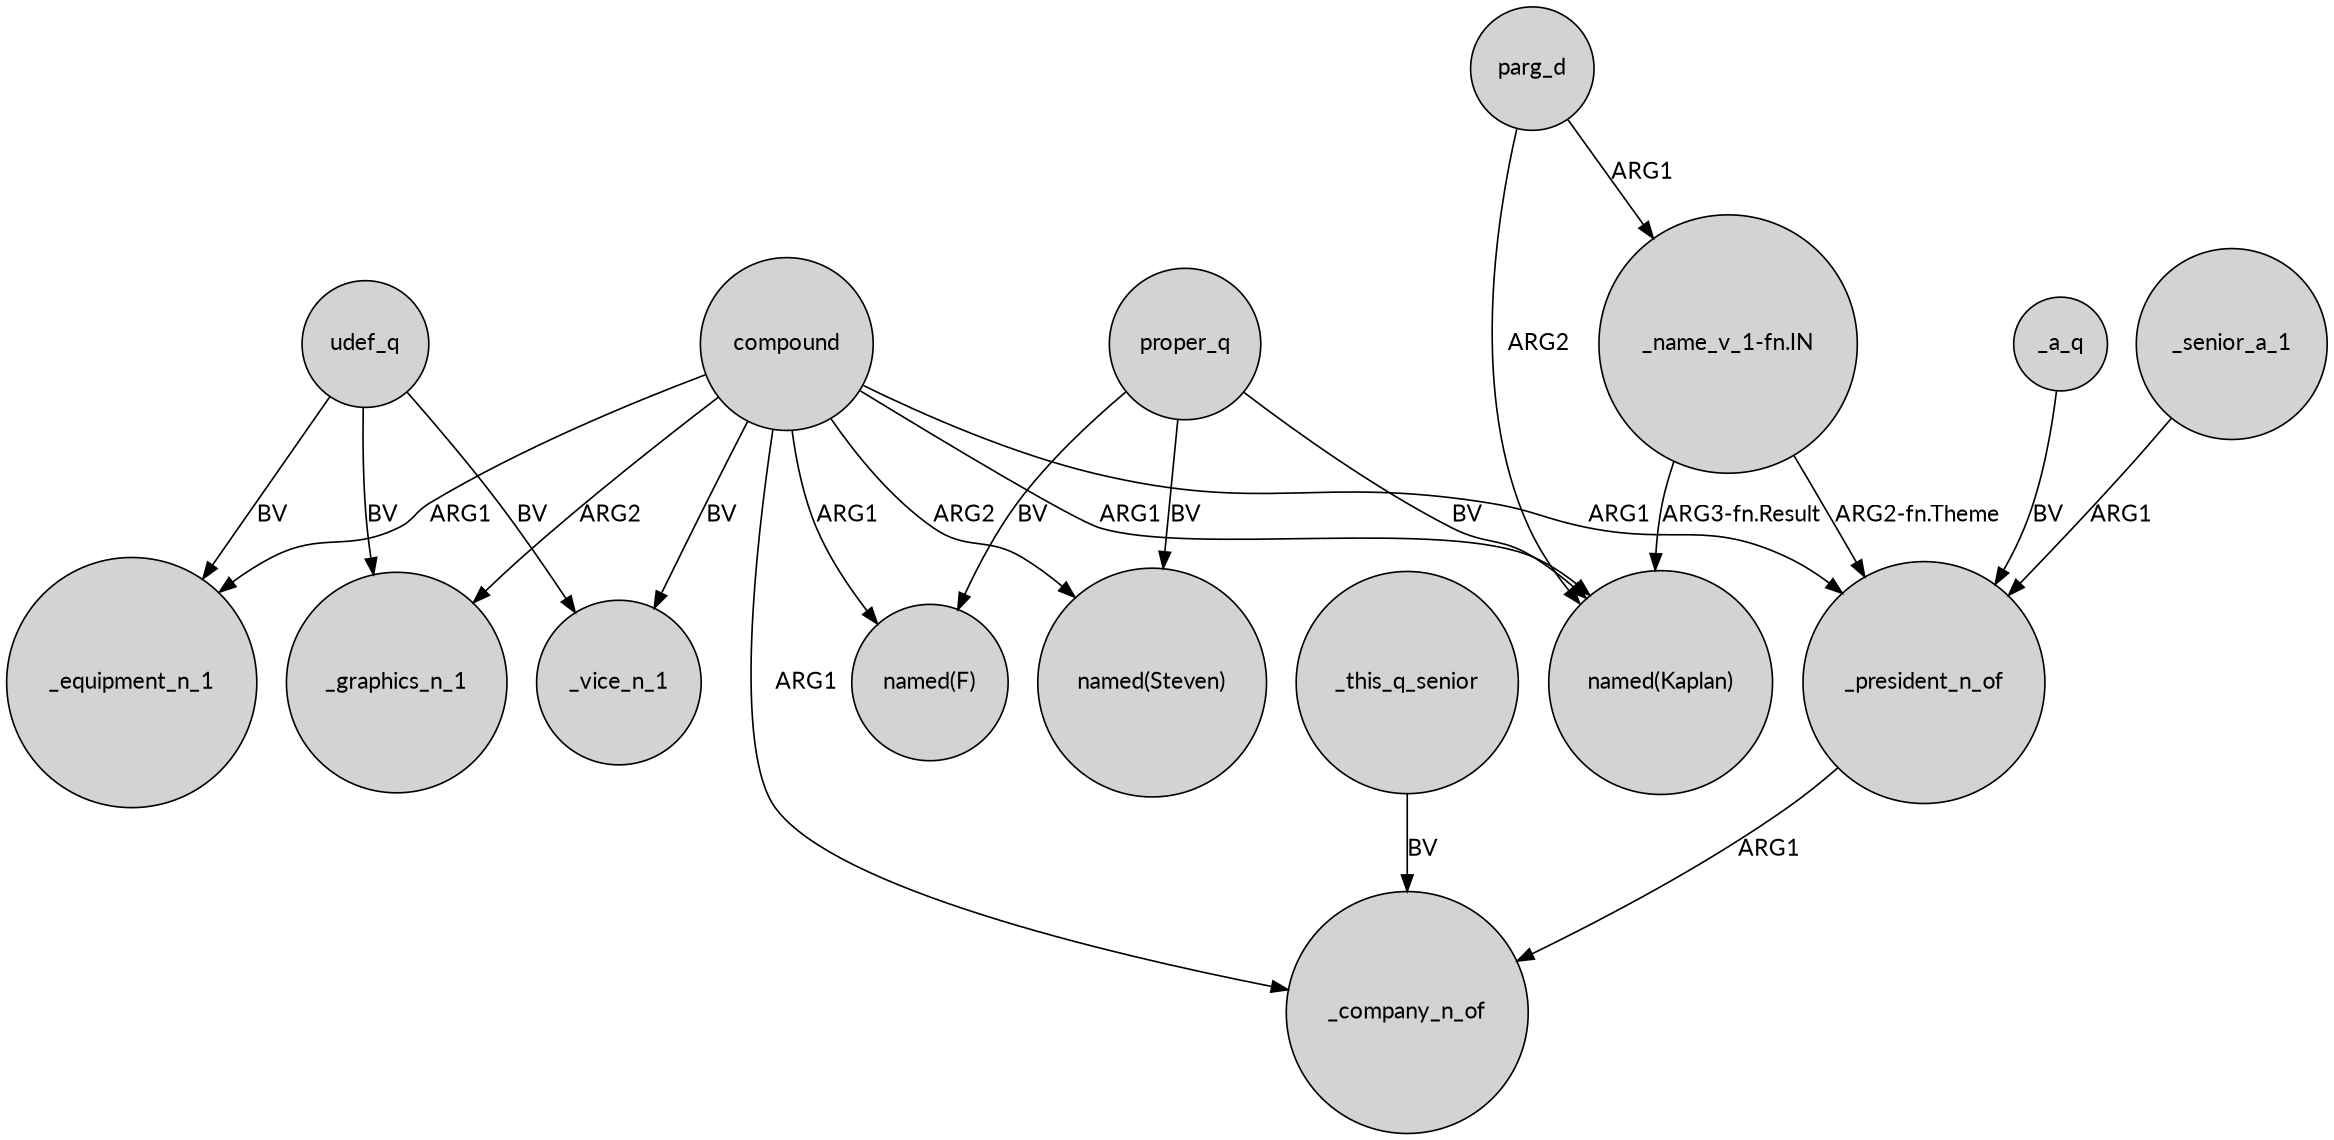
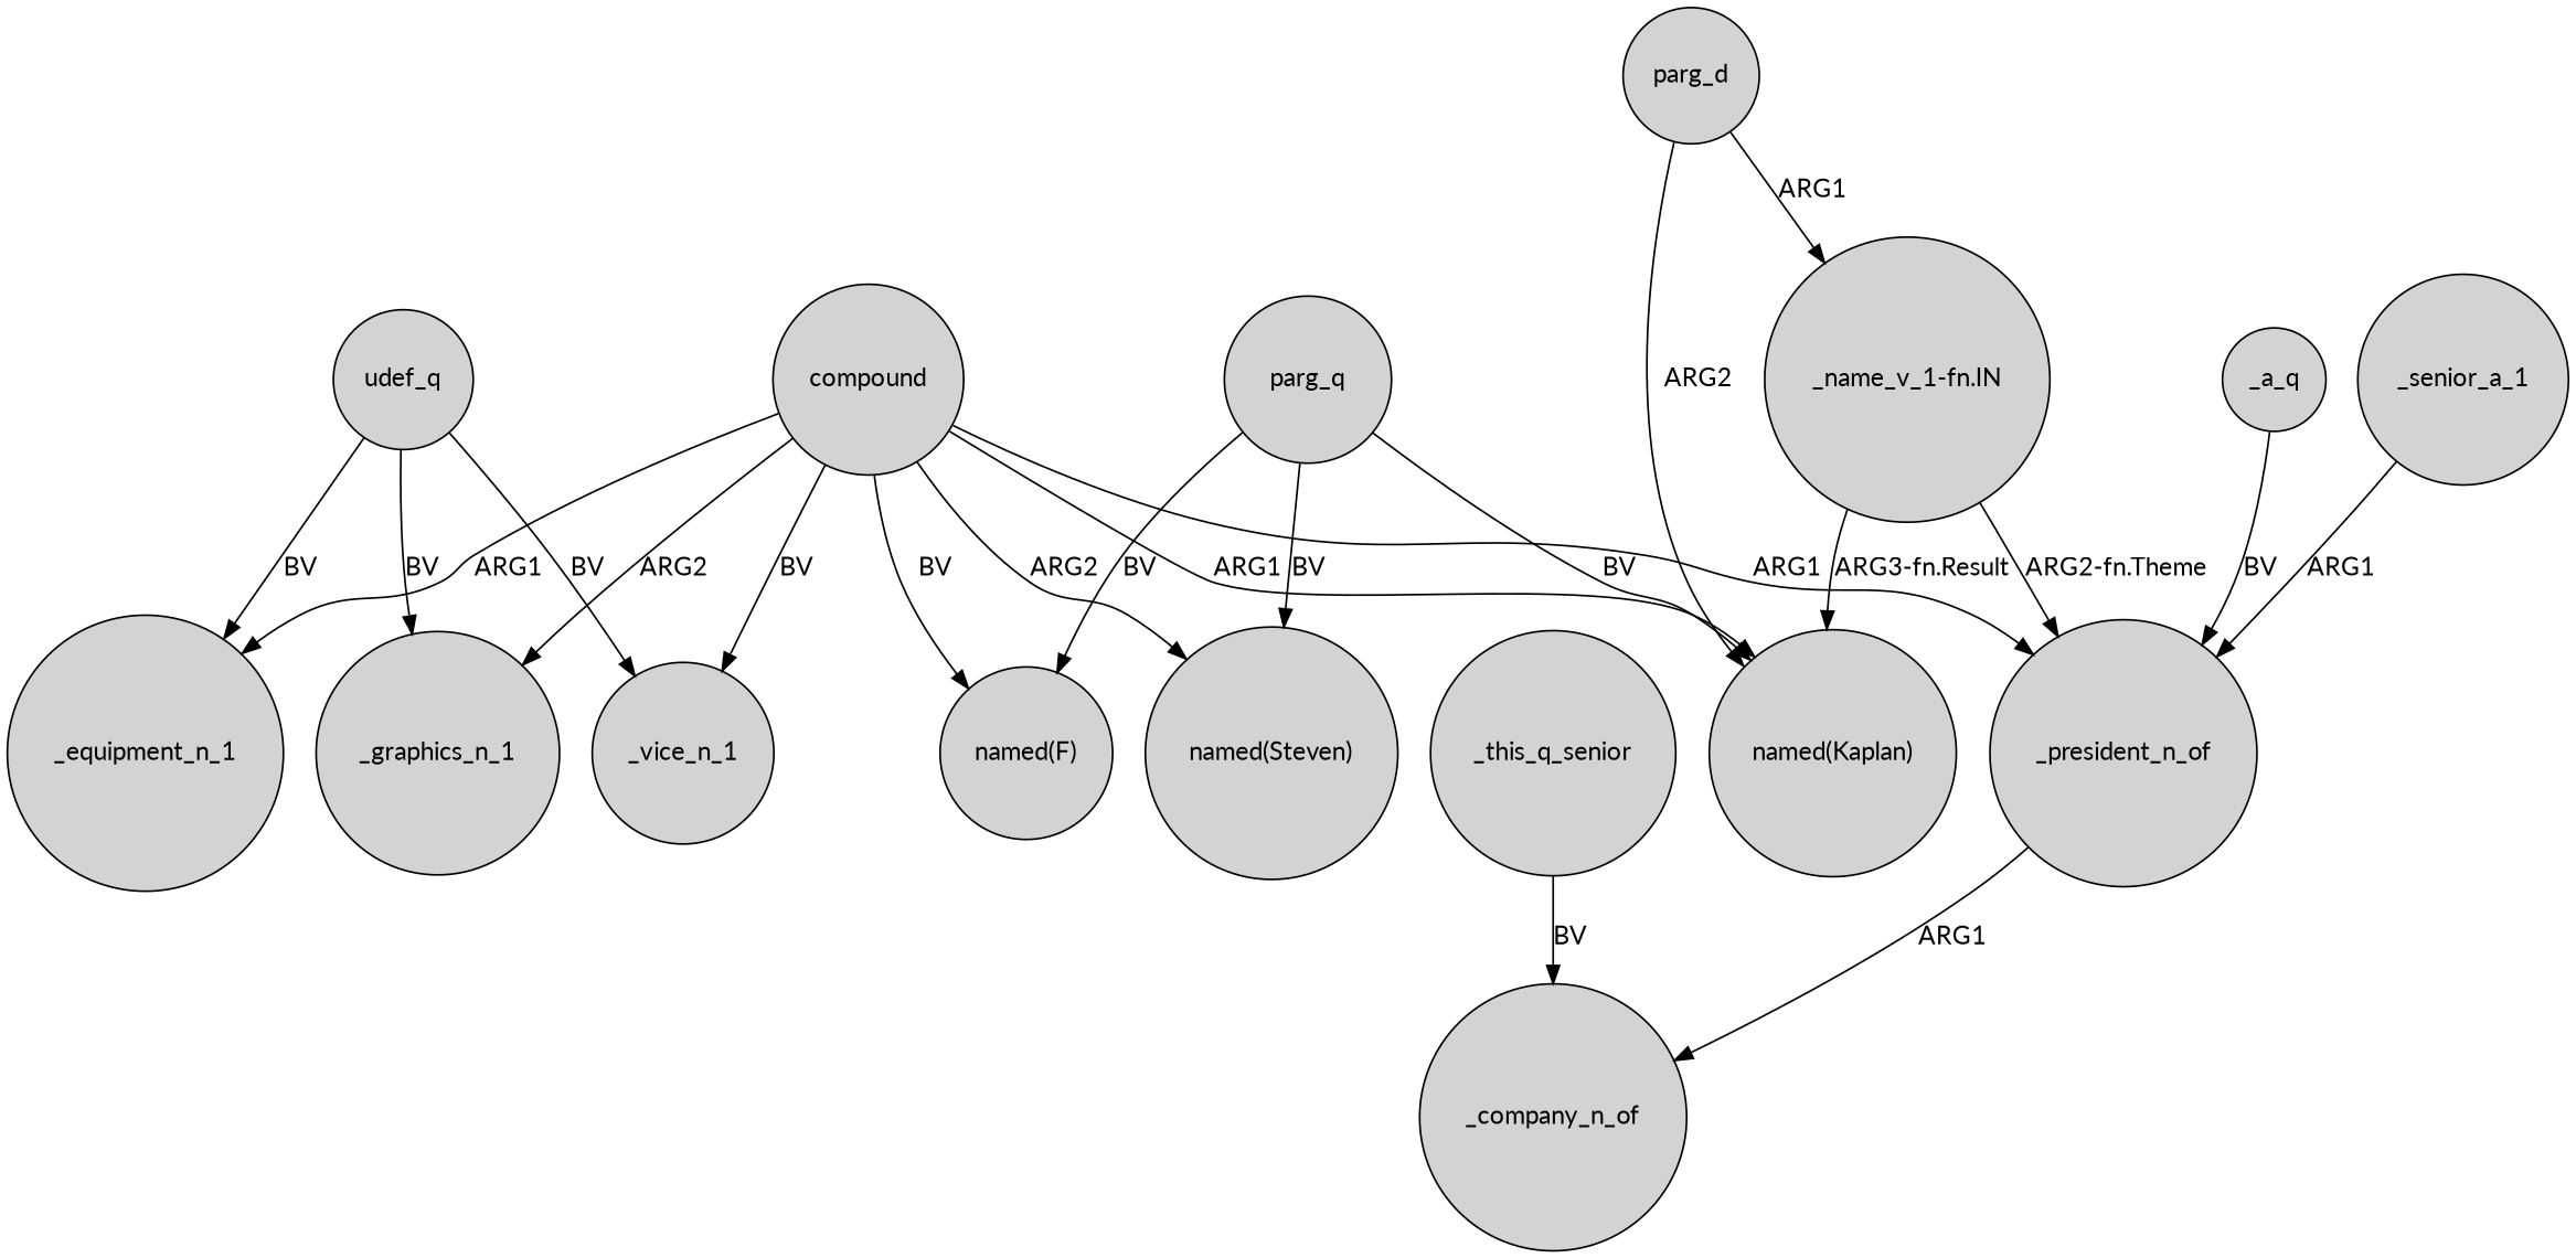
  digraph {
    fontname=Lato
    node [fontname=Lato shape=circle style=filled]
    edge [fontname=Lato]
    compound
    _vice_n_1
    _equipment_n_1
    "named(Kaplan)"
    "named(F)"
    _company_n_of
    _president_n_of
    "named(Steven)"
    _graphics_n_1
    udef_q
    parg_d
    "_name_v_1-fn.IN"
-   proper_q
+   proper_q [label=parg_q]
    n14 [label=_this_q_senior]
    _senior_a_1
    _a_q
    compound -> _vice_n_1 [label=BV]
    compound -> _equipment_n_1 [label=ARG1]
    compound -> "named(Kaplan)" [label=ARG1]
-   compound -> "named(F)" [label=ARG1]
-   compound -> _company_n_of [label=ARG1]
+   compound -> "named(F)" [label=BV]
    compound -> _president_n_of [label=ARG1]
    compound -> "named(Steven)" [label=ARG2]
    compound -> _graphics_n_1 [label=ARG2]
    _president_n_of -> _company_n_of [label=ARG1]
    udef_q -> _vice_n_1 [label=BV]
    udef_q -> _equipment_n_1 [label=BV]
    udef_q -> _graphics_n_1 [label=BV]
    parg_d -> "named(Kaplan)" [label=ARG2]
    parg_d -> "_name_v_1-fn.IN" [label=ARG1]
    "_name_v_1-fn.IN" -> "named(Kaplan)" [label="ARG3-fn.Result"]
    "_name_v_1-fn.IN" -> _president_n_of [label="ARG2-fn.Theme"]
    proper_q -> "named(Kaplan)" [label=BV]
    proper_q -> "named(F)" [label=BV]
    proper_q -> "named(Steven)" [label=BV]
    n14 -> _company_n_of [label=BV]
    _senior_a_1 -> _president_n_of [label=ARG1]
    _a_q -> _president_n_of [label=BV]
  }
